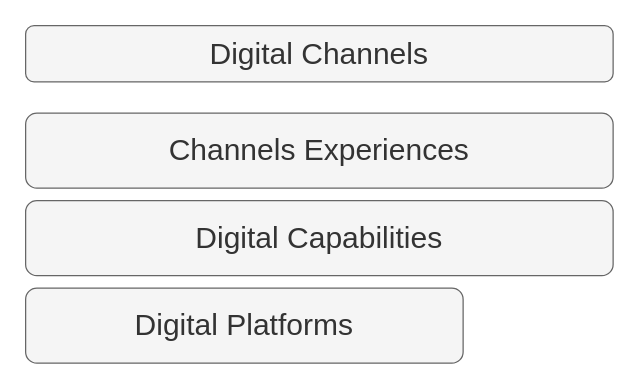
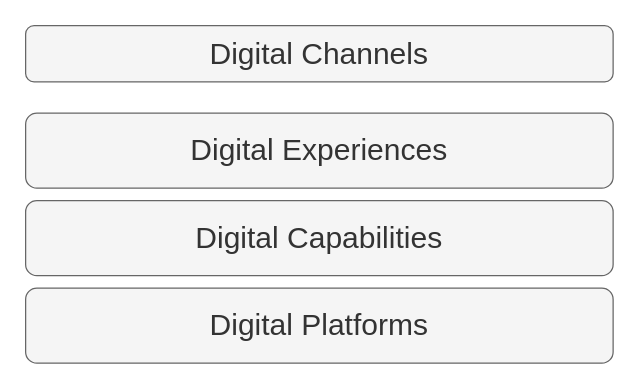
  <mxCell id="0" />
  <mxCell id="1" parent="0" />
- <mxCell id="2" value="Channels&amp;nbsp;Experiences" style="rounded=1;whiteSpace=wrap;html=1;fontSize=24;fillColor=#f5f5f5;strokeColor=#666666;fontColor=#333333;" parent="1" vertex="1"><mxGeometry x="20" y="90" width="470" height="60" as="geometry" /></mxCell>
+ <mxCell id="2" value="Digital&amp;nbsp;Experiences" style="rounded=1;whiteSpace=wrap;html=1;fontSize=24;fillColor=#f5f5f5;strokeColor=#666666;fontColor=#333333;" parent="1" vertex="1"><mxGeometry x="20" y="90" width="470" height="60" as="geometry" /></mxCell>
  <mxCell id="3" value="Digital&amp;nbsp;Capabilities" style="rounded=1;whiteSpace=wrap;html=1;fontSize=24;fillColor=#f5f5f5;strokeColor=#666666;fontColor=#333333;" parent="1" vertex="1"><mxGeometry x="20" y="160" width="470" height="60" as="geometry" /></mxCell>
  <mxCell id="4" value="Digital Channels" style="rounded=1;whiteSpace=wrap;html=1;fontSize=24;fillColor=#f5f5f5;strokeColor=#666666;fontColor=#333333;" parent="1" vertex="1"><mxGeometry x="20" y="20" width="470" height="45" as="geometry" /></mxCell>
- <mxCell id="5" value="Digital&amp;nbsp;Platforms" style="rounded=1;whiteSpace=wrap;html=1;fontSize=24;fillColor=#f5f5f5;strokeColor=#666666;fontColor=#333333;" parent="1" vertex="1"><mxGeometry x="20" y="230" width="350" height="60" as="geometry" /></mxCell>
+ <mxCell id="5" value="Digital&amp;nbsp;Platforms" style="rounded=1;whiteSpace=wrap;html=1;fontSize=24;fillColor=#f5f5f5;strokeColor=#666666;fontColor=#333333;" parent="1" vertex="1"><mxGeometry x="20" y="230" width="470" height="60" as="geometry" /></mxCell>
